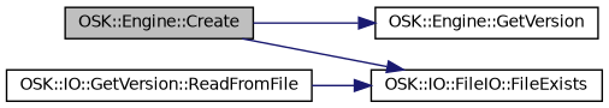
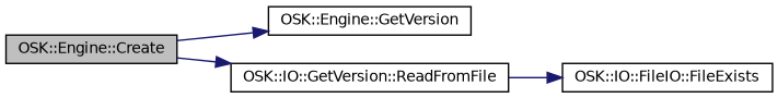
  digraph {
    rankdir=LR
    node [color=black fillcolor=white fontname=Helvetica fontsize=10 shape=record style=filled]
    edge [color=midnightblue fontname=Helvetica fontsize=10 labelfontname=Helvetica labelfontsize=10 style=solid]
    n1 [fillcolor=grey75 fontcolor=black height=0.2 label="OSK::Engine::Create" width=0.4]
    n2 [height=0.2 label="OSK::Engine::GetVersion" width=0.4]
    n3 [height=0.2 label="OSK::IO::GetVersion::ReadFromFile" width=0.4]
    n4 [height=0.2 label="OSK::IO::FileIO::FileExists" width=0.4]
    n1 -> n2
-   n1 -> n4
+   n1 -> n3
    n3 -> n4
  }
